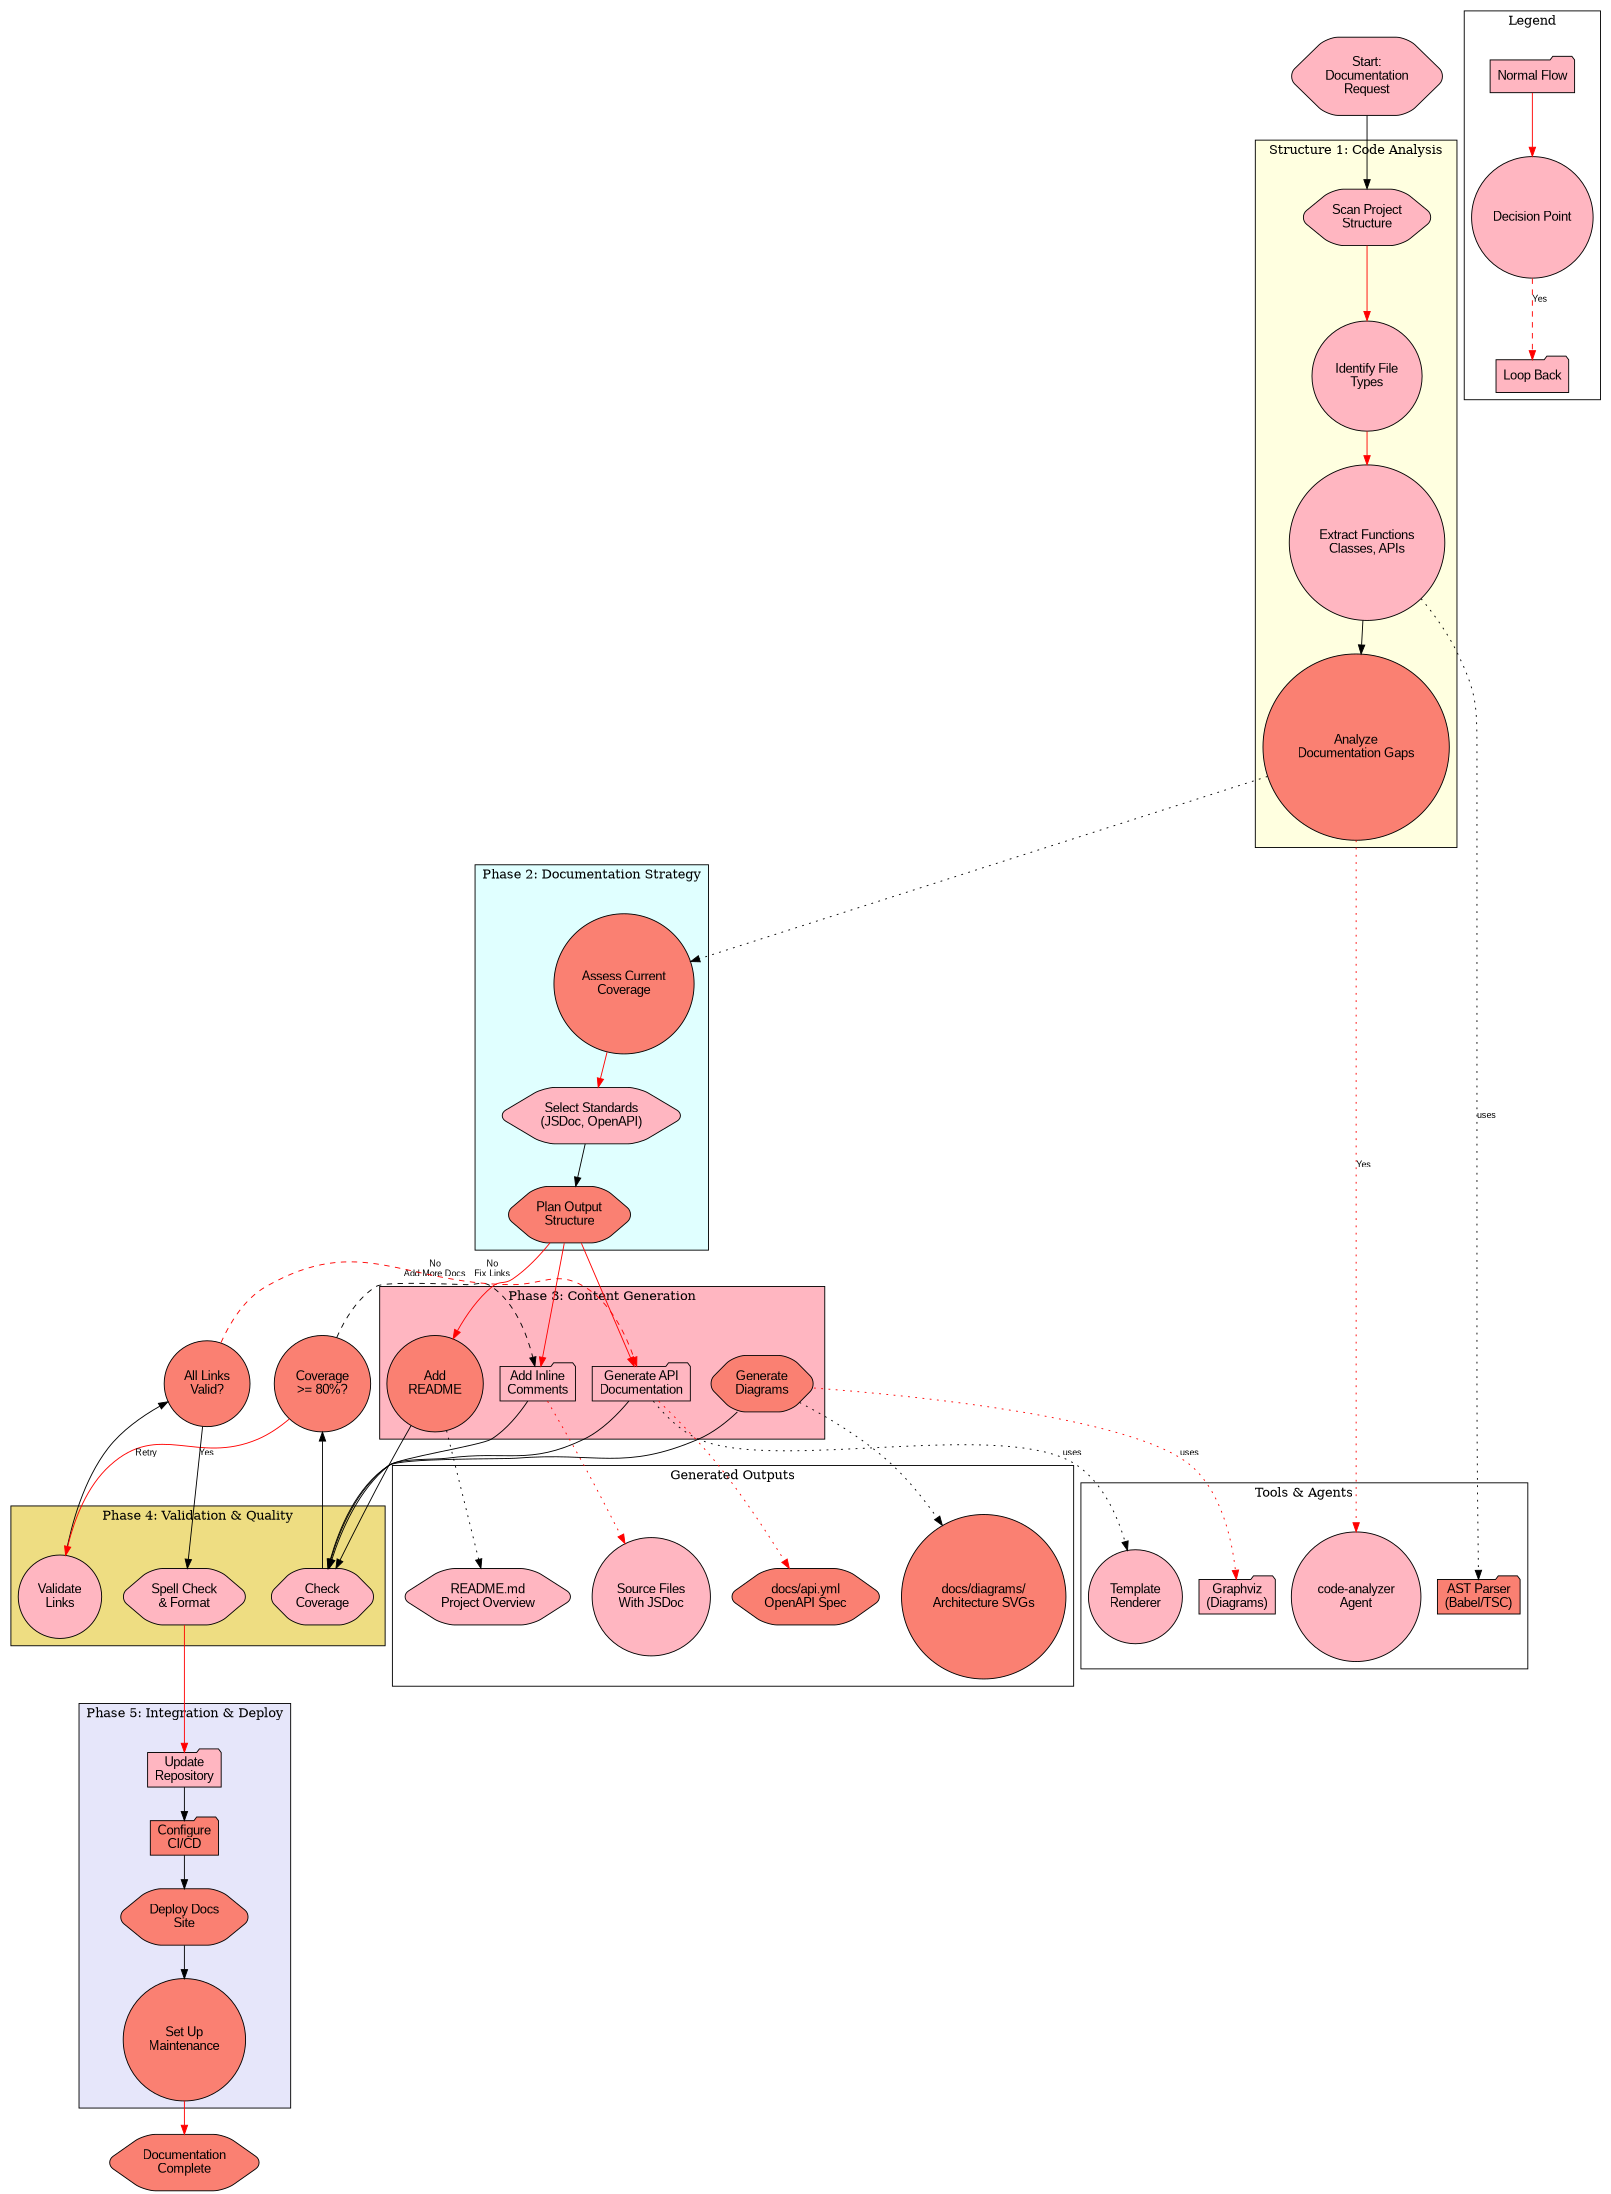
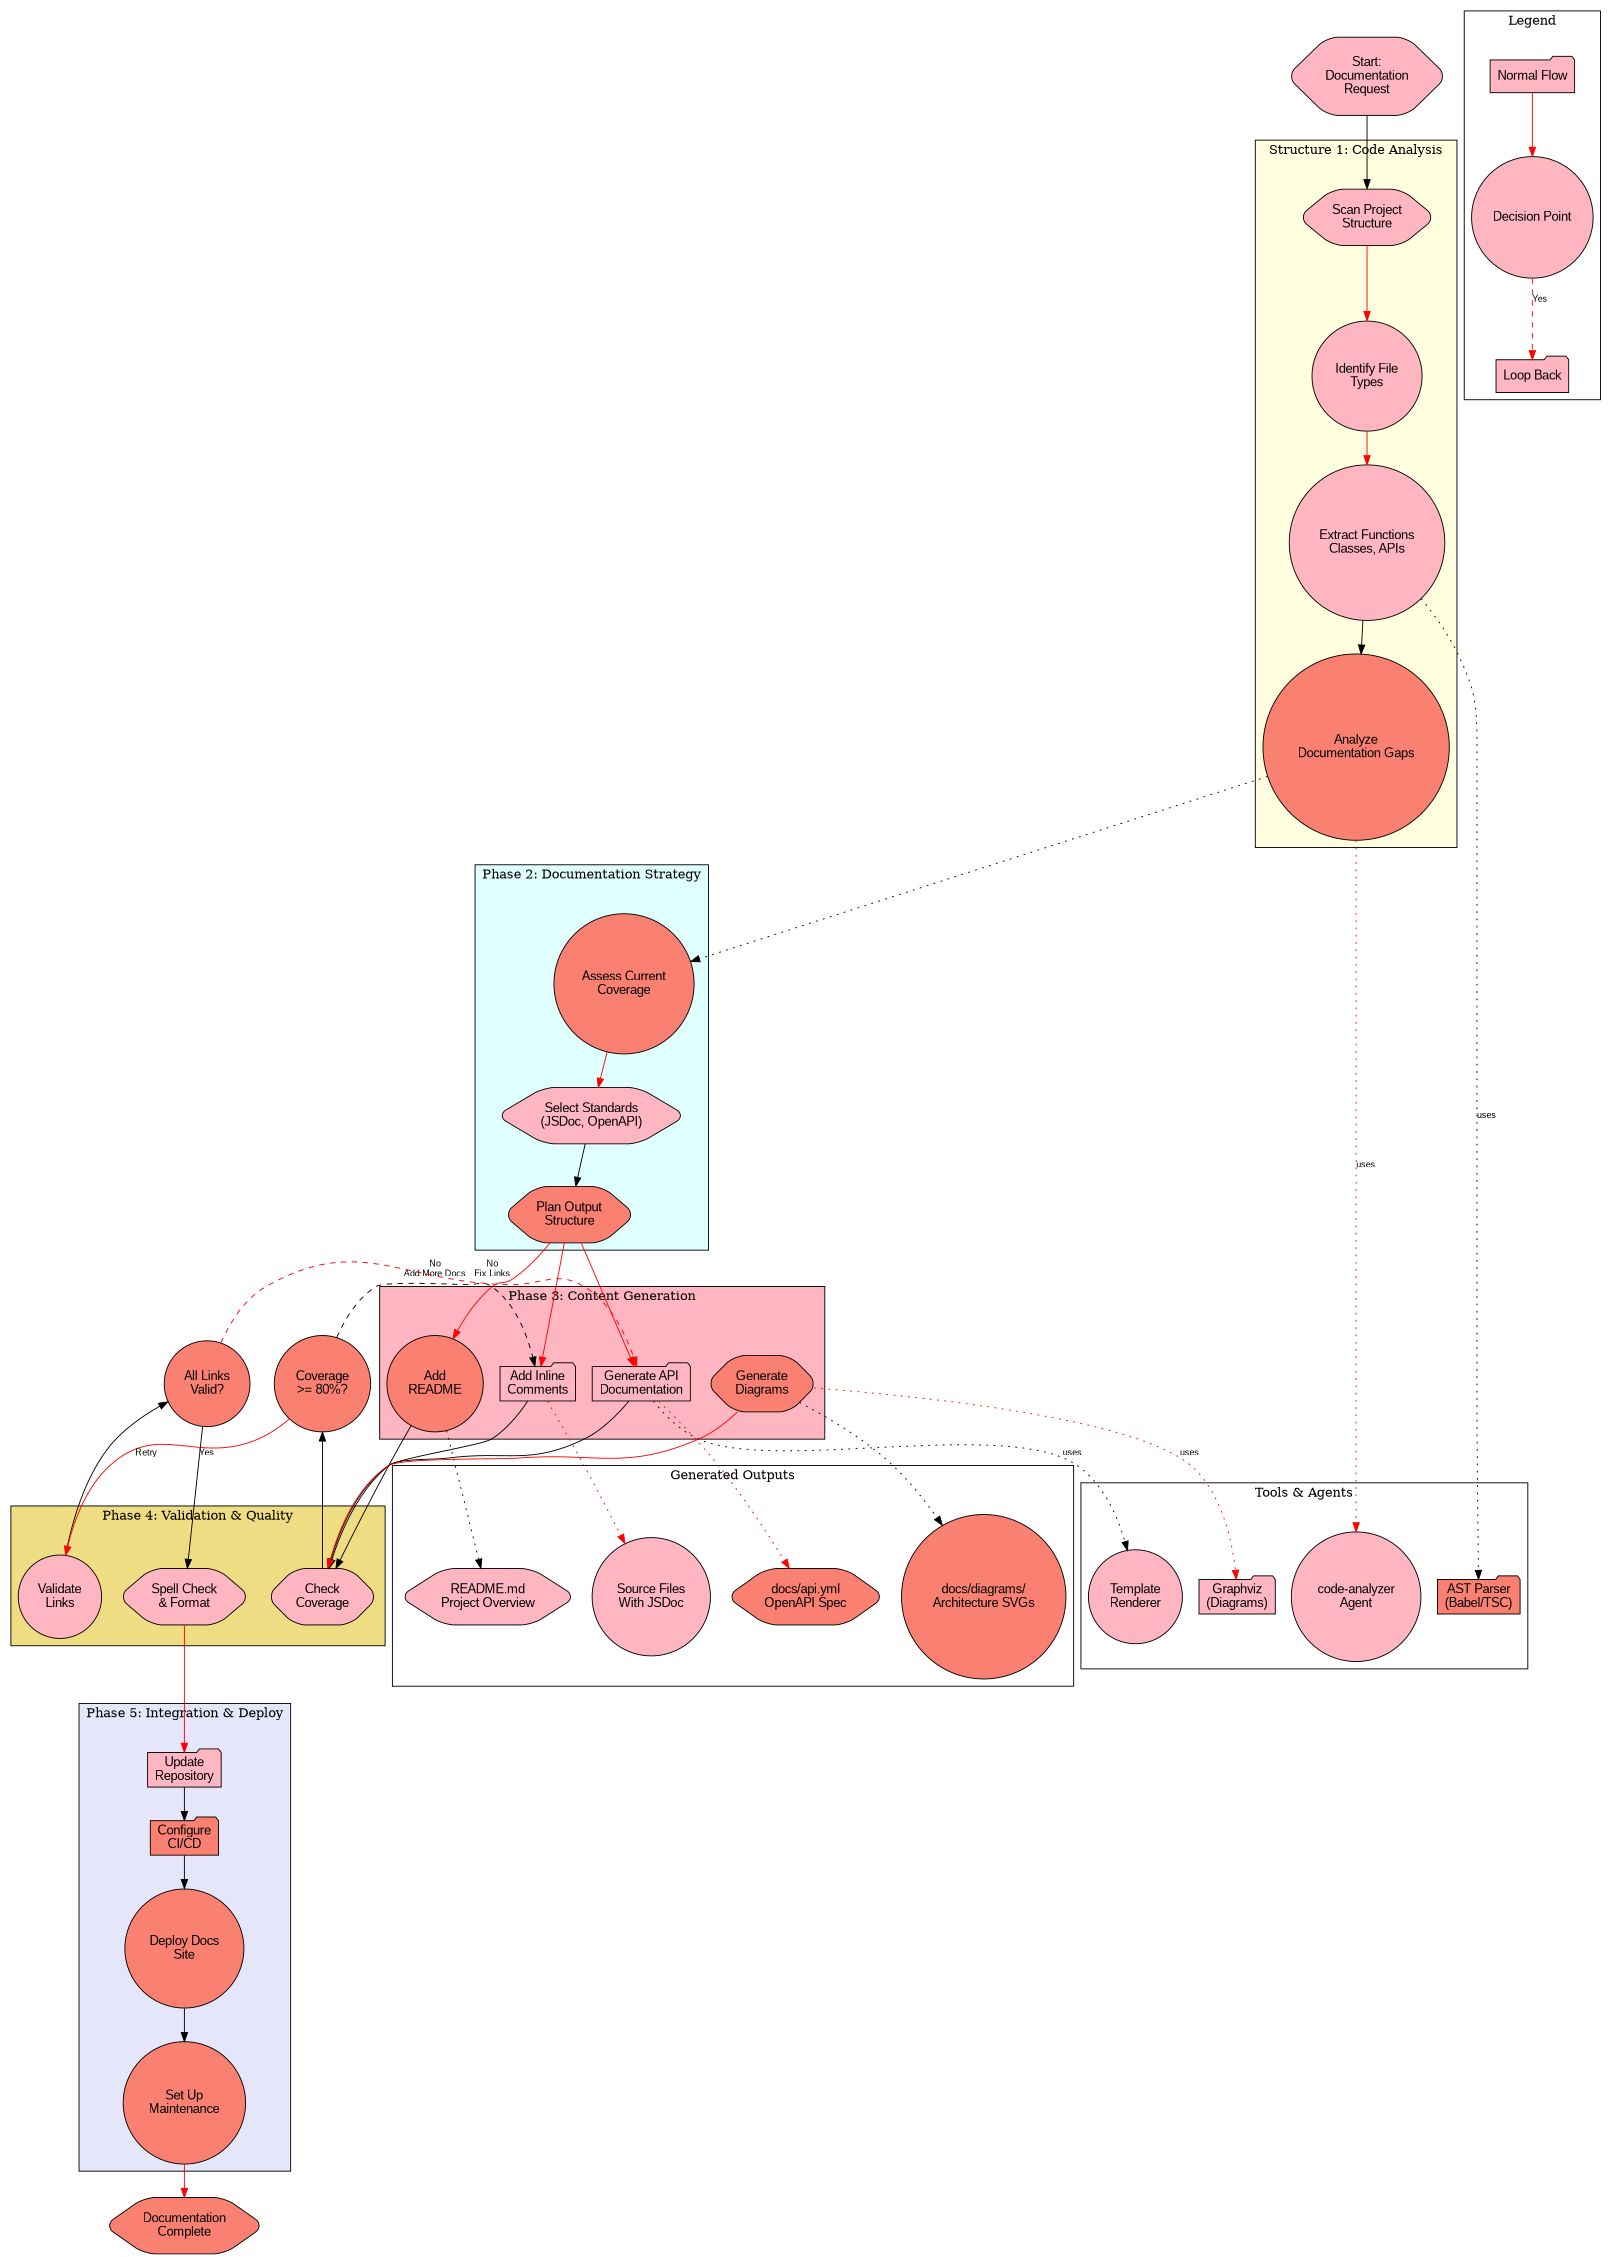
  digraph {
    rankdir=TB
    node [fillcolor=lightpink fontname=Arial shape=circle style="rounded,filled"]
    edge [color=black fontname=Arial fontsize=10]
    n1 [label="Scan Project\nStructure" shape=hexagon]
    n2 [label="Identify File\nTypes"]
    n3 [label="Extract Functions\nClasses, APIs"]
    n4 [fillcolor=salmon label="Analyze\nDocumentation Gaps"]
    n5 [fillcolor=salmon label="Assess Current\nCoverage"]
    n6 [label="Select Standards\n(JSDoc, OpenAPI)" shape=hexagon]
    n7 [fillcolor=salmon label="Plan Output\nStructure" shape=hexagon]
    n8 [label="Generate API\nDocumentation" shape=folder]
    n9 [fillcolor=salmon label="Add\nREADME"]
    n10 [label="Add Inline\nComments" shape=folder]
    n11 [fillcolor=salmon label="Generate\nDiagrams" shape=hexagon]
    n12 [label="Check\nCoverage" shape=hexagon]
    n13 [label="Validate\nLinks"]
    n14 [label="Spell Check\n& Format" shape=hexagon]
    n15 [label="Update\nRepository" shape=folder]
    n16 [fillcolor=salmon label="Configure\nCI/CD" shape=folder]
-   n17 [fillcolor=salmon label="Deploy Docs\nSite" shape=hexagon]
+   n17 [fillcolor=salmon label="Deploy Docs\nSite"]
    n18 [fillcolor=salmon label="Set Up\nMaintenance"]
    n19 [fillcolor=salmon label="docs/api.yml\nOpenAPI Spec" shape=hexagon]
    n20 [label="README.md\nProject Overview" shape=hexagon]
    n21 [label="Source Files\nWith JSDoc"]
    n22 [fillcolor=salmon label="docs/diagrams/\nArchitecture SVGs"]
    n23 [label="code-analyzer\nAgent"]
    n24 [fillcolor=salmon label="AST Parser\n(Babel/TSC)" shape=folder]
    n25 [label="Template\nRenderer"]
    n26 [label="Graphviz\n(Diagrams)" shape=folder]
    n27 [label="Normal Flow" shape=folder]
    n28 [label="Decision Point"]
    n29 [label="Loop Back" shape=folder]
    n30 [fillcolor=salmon label="Coverage\n>= 80%?"]
    n31 [fillcolor=salmon label="All Links\nValid?"]
    n32 [fillcolor=salmon label="Documentation\nComplete" shape=hexagon]
    n33 [label="Start:\nDocumentation\nRequest" shape=hexagon]
    subgraph cluster_1 {
      fillcolor=lightyellow
      label="Structure 1: Code Analysis"
      style=filled
      n1
      n2
      n3
      n4
    }
    subgraph cluster_2 {
      fillcolor=lightcyan
      label="Phase 2: Documentation Strategy"
      style=filled
      n5
      n6
      n7
    }
    subgraph cluster_3 {
      fillcolor=lightpink
      label="Phase 3: Content Generation"
      style=filled
      n8
      n9
      n10
      n11
    }
    subgraph cluster_4 {
      fillcolor=lightgoldenrod
      label="Phase 4: Validation & Quality"
      style=filled
      n12
      n13
      n14
    }
    subgraph cluster_5 {
      fillcolor=lavender
      label="Phase 5: Integration & Deploy"
      style=filled
      n15
      n16
      n17
      n18
    }
    subgraph cluster_6 {
      fillcolor=white
      label="Generated Outputs"
      style=filled
      n19
      n20
      n21
      n22
    }
    subgraph cluster_7 {
      fillcolor=white
      label="Tools & Agents"
      style=filled
      n23
      n24
      n25
      n26
    }
    subgraph cluster_8 {
      fillcolor=white
      label=Legend
      style=filled
      n27
      n28
      n29
    }
    n1 -> n2 [color=red]
    n2 -> n3 [color=red]
    n3 -> n4
    n3 -> n24 [label=uses style=dotted]
    n4 -> n5 [style=dotted]
-   n4 -> n23 [color=red label=Yes style=dotted]
+   n4 -> n23 [color=red label=uses style=dotted]
    n5 -> n6 [color=red]
    n6 -> n7
    n7 -> n8 [color=red]
    n7 -> n9 [color=red]
    n7 -> n10 [color=red]
    n8 -> n12
    n8 -> n19 [color=red style=dotted]
    n8 -> n25 [label=uses style=dotted]
    n9 -> n12
    n9 -> n20 [style=dotted]
    n10 -> n12
    n10 -> n21 [color=red style=dotted]
-   n11 -> n12
+   n11 -> n12 [color=red]
    n11 -> n22 [style=dotted]
    n11 -> n26 [color=red label=uses style=dotted]
    n12 -> n30
    n13 -> n31
    n14 -> n15 [color=red]
    n15 -> n16
    n16 -> n17
    n17 -> n18
    n18 -> n32 [color=red]
    n27 -> n28 [color=red style=solid]
    n28 -> n29 [color=red label=Yes style=dashed]
    n30 -> n10 [label="No\nAdd More Docs" style=dashed]
    n30 -> n13 [color=red label=Retry]
    n31 -> n8 [color=red label="No\nFix Links" style=dashed]
    n31 -> n14 [label=Yes]
    n33 -> n1
  }
